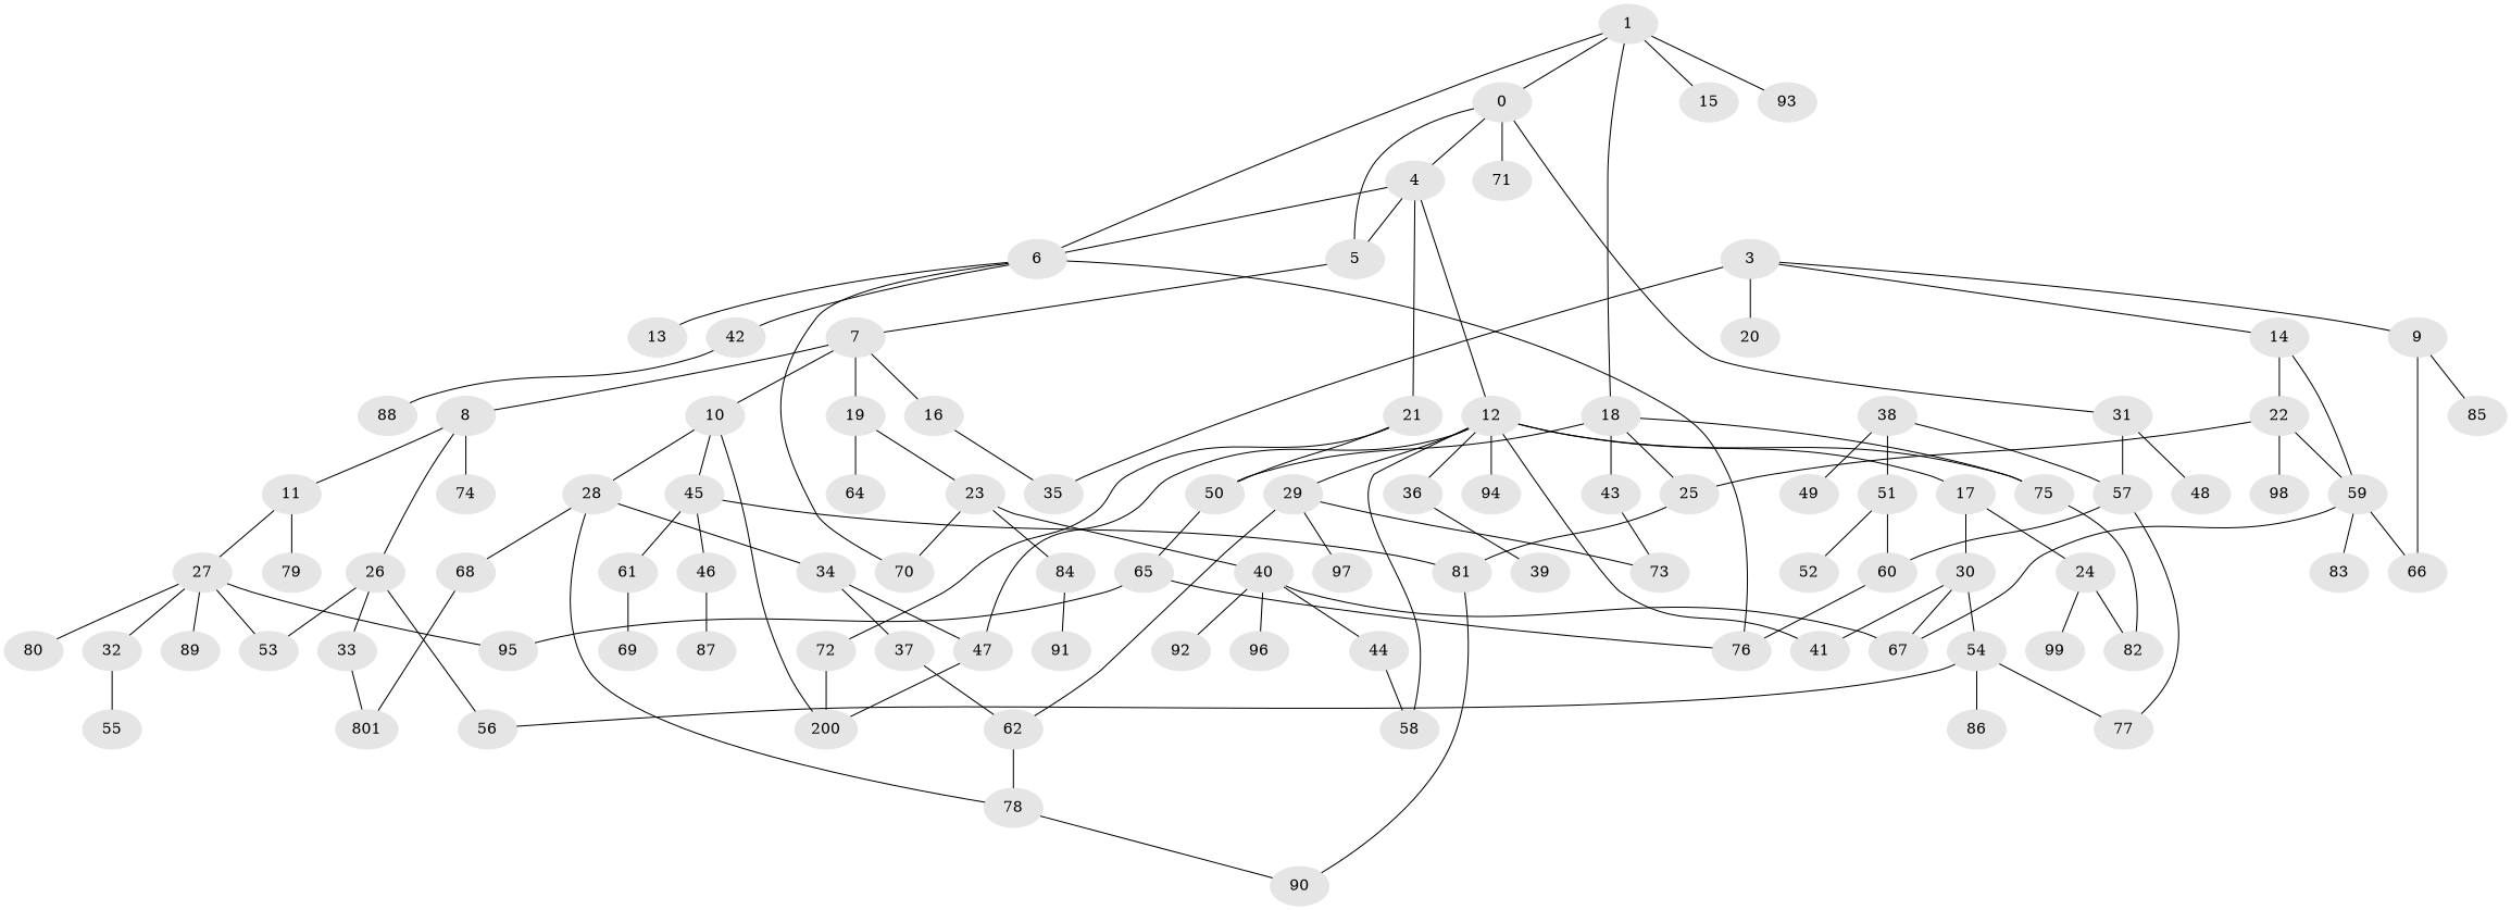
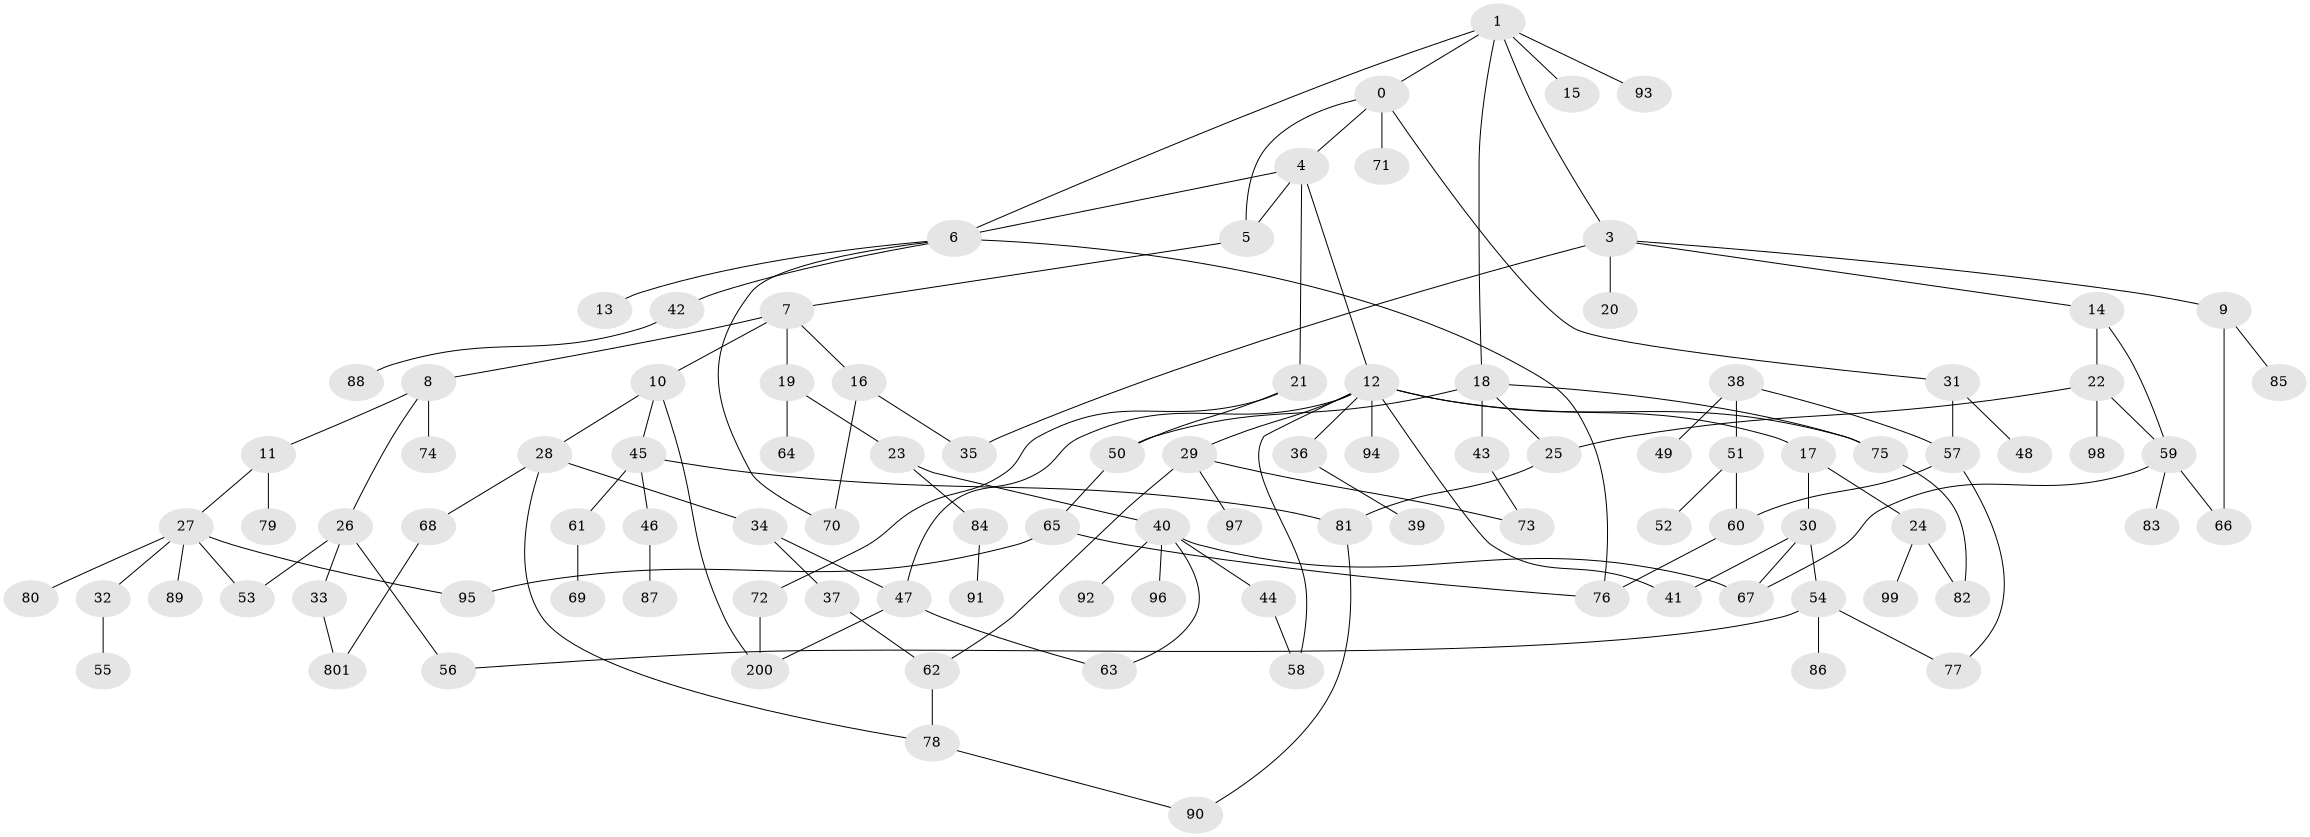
  graph {
    node [color=gray90 style=filled]
    n1 [label=0]
    1
    3
    6
    15
    18
    93
    4
    5
    31
    71
    9
    14
    20
    35
    13
    42
    70
    76
    75
    25
    43
    50
    12
    21
    7
    48
    57
    66
    85
    22
    59
    17
    29
    36
    41
    47
    58
    94
    72
    8
    10
    16
    19
    88
    11
    26
    74
    28
    45
    n51 [label=200]
    23
    64
    27
    79
    33
    53
    56
    34
    68
    78
    81
    46
    61
    32
    80
    89
    95
    24
    30
    62
    73
    97
    39
+   63
    82
    98
    67
    83
    99
    54
    65
    40
    84
    44
    92
    96
    91
    90
    n90 [label=801]
    55
    37
    38
    49
    51
    77
    86
    60
    52
    87
    69
    n1 -- 4
    n1 -- 5
    n1 -- 31
    n1 -- 71
    1 -- n1
+   1 -- 3
    1 -- 6
    1 -- 15
    1 -- 18
    1 -- 93
    3 -- 9
    3 -- 14
    3 -- 20
    3 -- 35
    6 -- 13
    6 -- 42
    6 -- 70
    6 -- 76
    18 -- 75
    18 -- 25
    18 -- 43
    18 -- 50
    4 -- 6
    4 -- 5
    4 -- 12
    4 -- 21
    5 -- 7
    31 -- 48
    31 -- 57
    9 -- 66
    9 -- 85
    14 -- 22
    14 -- 59
    42 -- 88
    75 -- 82
    25 -- 81
    43 -- 73
    50 -- 65
    12 -- 75
    12 -- 17
    12 -- 29
    12 -- 36
    12 -- 41
    12 -- 47
    12 -- 58
    12 -- 94
    21 -- 50
    21 -- 72
    7 -- 8
    7 -- 10
    7 -- 16
    7 -- 19
    57 -- 77
    57 -- 60
    22 -- 25
    22 -- 59
    22 -- 98
    59 -- 66
    59 -- 67
    59 -- 83
    17 -- 24
    17 -- 30
    29 -- 62
    29 -- 73
    29 -- 97
    36 -- 39
    47 -- n51
+   47 -- 63
    72 -- n51
    8 -- 11
    8 -- 26
    8 -- 74
    10 -- 28
    10 -- 45
    10 -- n51
    16 -- 35
-   23 -- 70
+   16 -- 70
    19 -- 23
    19 -- 64
    11 -- 27
    11 -- 79
    26 -- 33
    26 -- 53
    26 -- 56
    28 -- 34
    28 -- 68
    28 -- 78
    45 -- 81
    45 -- 46
    45 -- 61
    23 -- 40
    23 -- 84
    27 -- 53
    27 -- 32
    27 -- 80
    27 -- 89
    27 -- 95
    33 -- n90
    34 -- 47
    34 -- 37
    68 -- n90
    78 -- 90
    81 -- 90
    46 -- 87
    61 -- 69
    32 -- 55
    24 -- 82
    24 -- 99
    30 -- 41
    30 -- 67
    30 -- 54
    62 -- 78
    54 -- 56
    54 -- 77
    54 -- 86
    65 -- 76
    65 -- 95
+   40 -- 63
    40 -- 67
    40 -- 44
    40 -- 92
    40 -- 96
    84 -- 91
    44 -- 58
    37 -- 62
    38 -- 57
    38 -- 49
    38 -- 51
    51 -- 60
    51 -- 52
    60 -- 76
  }
